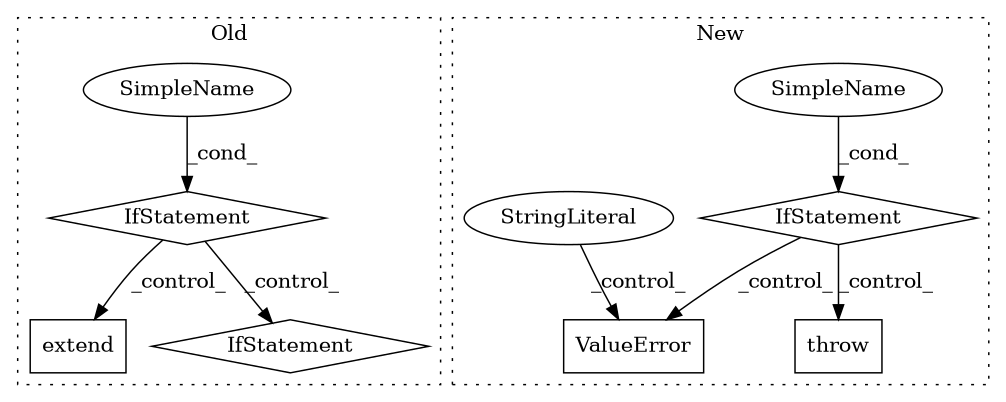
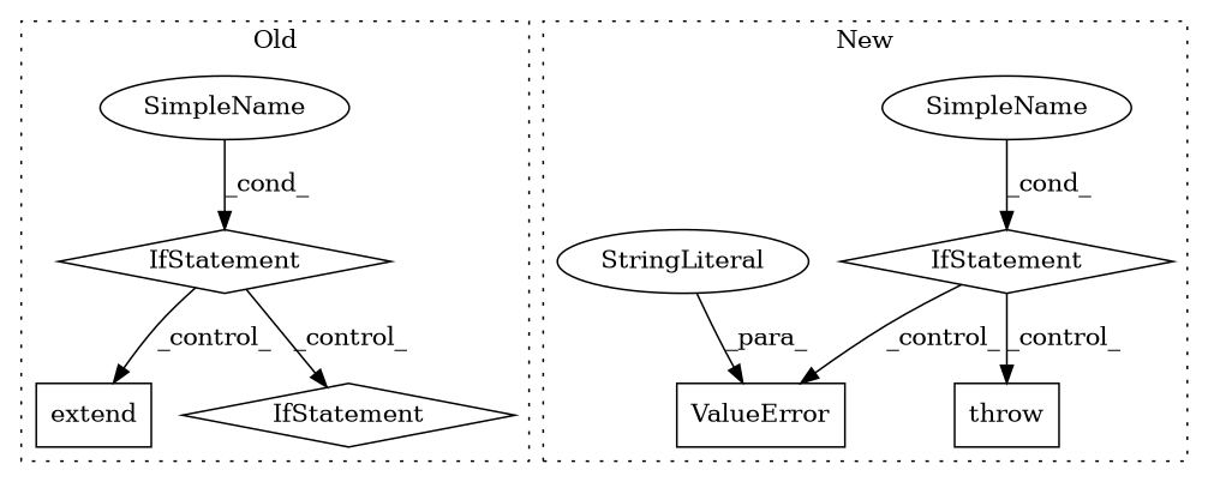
  digraph {
    node [a=25 l="4,2" shape=box]
    n1 [a=32 l="7,1" label=extend s="67737,67787"]
    n2 [label=IfStatement s="67499,67523" shape=diamond]
    n3 [a=42 label=SimpleName shape=ellipse l=""]
    n4 [label=IfStatement s="67814,67833" shape=diamond]
    n5 [a=32 l="11,1" label=ValueError s="74867,74897"]
    n6 [label=IfStatement s="74793,74805" shape=diamond]
    n7 [a=42 l=8 label=SimpleName s=74797 shape=ellipse]
    n8 [a=53 l=6 label=throw s=74861]
    n9 [a=45 l=19 label=StringLiteral s=74878 shape=ellipse]
    subgraph cluster_1 {
      label=Old
      style=dotted
      n1
      n2
      n3
      n4
    }
    subgraph cluster_2 {
      label=New
      style=dotted
      n5
      n6
      n7
      n8
      n9
    }
    n2 -> n1 [label=_control_]
    n2 -> n4 [label=_control_]
    n3 -> n2 [label=_cond_]
    n6 -> n5 [label=_control_]
    n6 -> n8 [label=_control_]
    n7 -> n6 [label=_cond_]
-   n9 -> n5 [label=_control_]
+   n9 -> n5 [label=_para_]
  }
